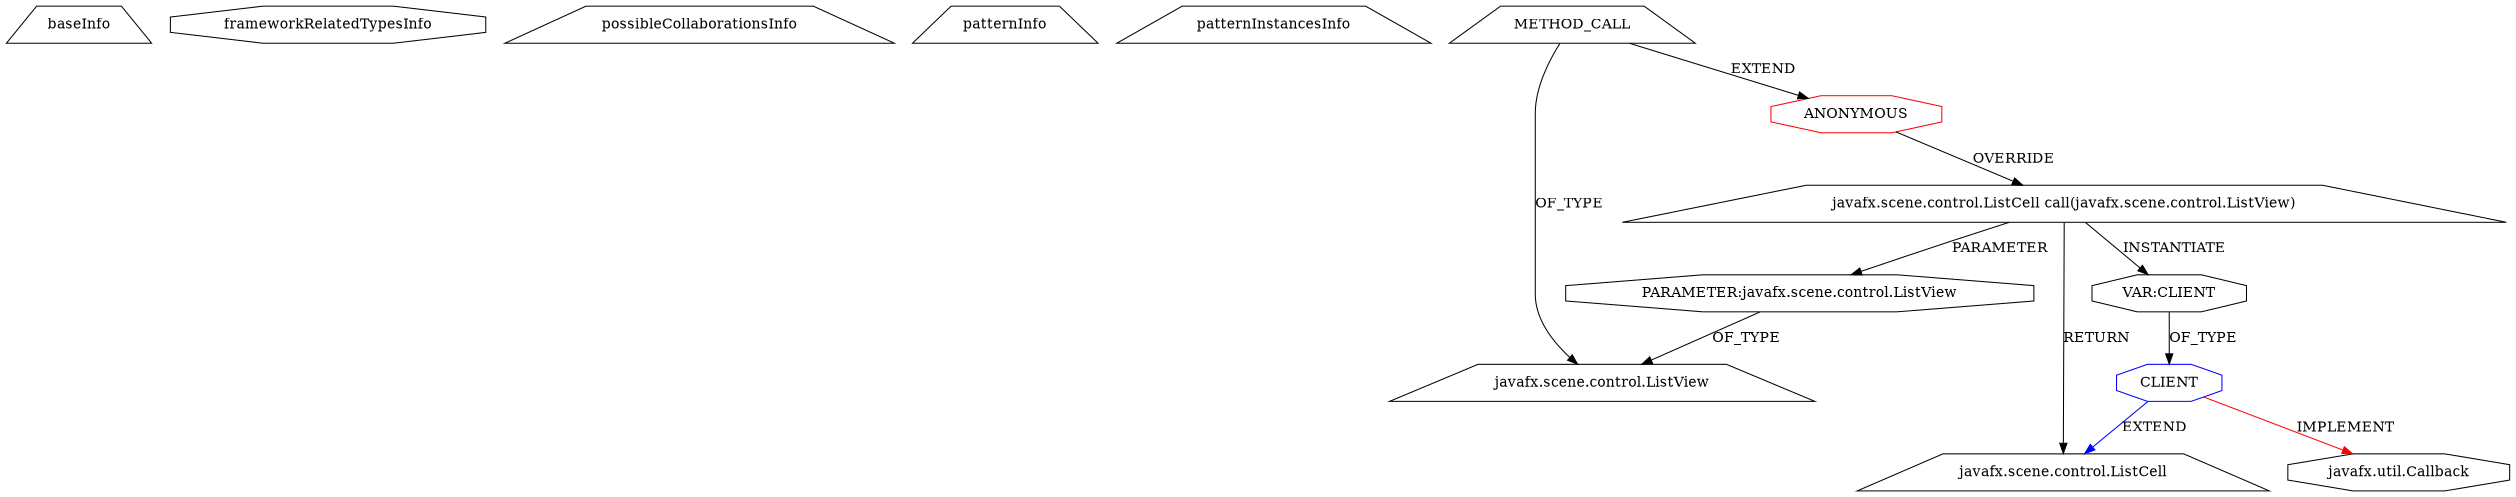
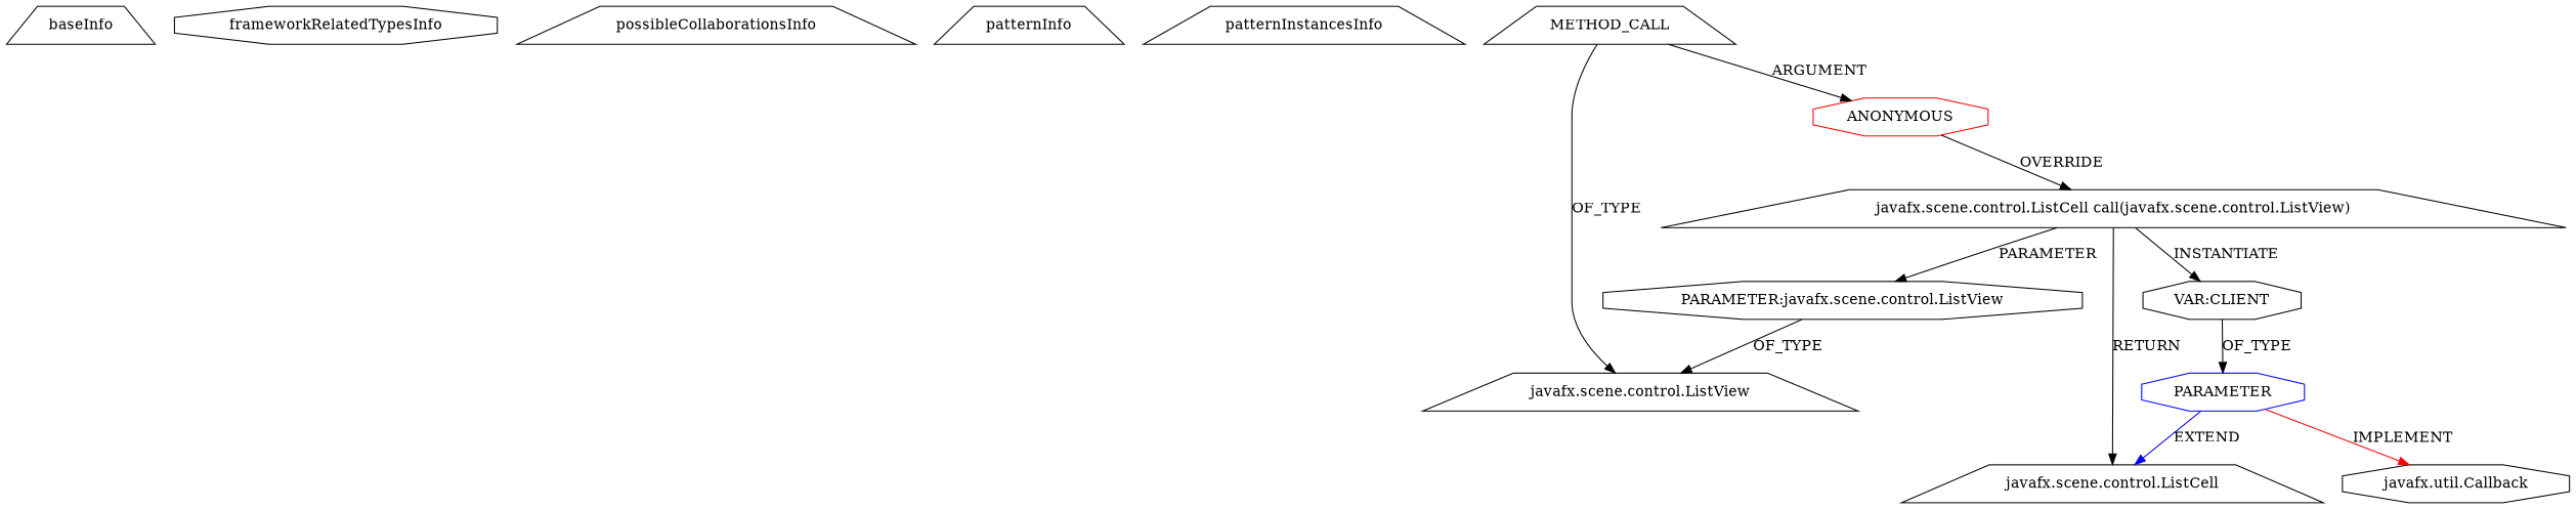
  digraph {
    node [shape=trapezium isFrameworkType=false]
    baseInfo [category=pattern graphId=814 isAnonymous=true possibleRelation=true isFrameworkType=""]
    frameworkRelatedTypesInfo [0="javafx.util.Callback" shape=octagon isFrameworkType=""]
    possibleCollaborationsInfo [0="814~INSTANTIATION-OVERRIDING_METHOD_DECLARATION-~javafx.util.Callback ~javafx.scene.control.ListCell ~true~false" isFrameworkType=""]
    patternInfo [frequency=6.0 patternRootClient=0 isFrameworkType=""]
    patternInstancesInfo [0="hock323-eventManager~/hock323-eventManager/EventManager-master/src/eventManager/controller/pokerTournament/AnnouncementsController.java~void chargeSavedAnnouncementList()~2966" 1="hock323-eventManager~/hock323-eventManager/EventManager-master/src/eventManager/controller/pokerTournament/TournamentController.java~void initialize(java.net.URL,java.util.ResourceBundle)~3015" 2="Johnmalc-JavaFX~/Johnmalc-JavaFX/JavaFX-master/src/james/ServiceSample.java~void init(javafx.stage.Stage)~669" 3="hock323-eventManager~/hock323-eventManager/EventManager-master/src/eventManager/controller/pokerTournament/PrizesController.java~void chargePrizeStructListView()~2958" 4="berker-RSSReader~/berker-RSSReader/RSSReader-master/src/com/deneme/rss/view/main/MainController.java~void initialize(java.net.URL,java.util.ResourceBundle)~2008" 5="Totenfluch-TPrivateChat-Client~/Totenfluch-TPrivateChat-Client/TPrivateChat-Client-master/TPvtChat-C/src/me/Totenfluch/pack/Main.java~void ChangeCellColor(int,java.lang.String)~1506" isFrameworkType=""]
    n6 [label="javafx.scene.control.ListView" vertexType=FRAMEWORK_CLASS_TYPE]
    n7 [label="PARAMETER:javafx.scene.control.ListView" shape=octagon vertexType=PARAMETER_DECLARATION]
    n8 [label=METHOD_CALL vertexType=OUTSIDE_CALL]
    n9 [color=red label=ANONYMOUS shape=octagon vertexType=ROOT_ANONYMOUS_DECLARATION]
    n10 [label="javafx.scene.control.ListCell call(javafx.scene.control.ListView)" vertexType=OVERRIDING_METHOD_DECLARATION]
    n11 [label="javafx.scene.control.ListCell" vertexType=FRAMEWORK_CLASS_TYPE]
    n12 [label="VAR:CLIENT" shape=octagon vertexType=VARIABLE_EXPRESION]
-   n13 [color=blue label=CLIENT shape=octagon vertexType=REFERENCE_CLIENT_CLASS_DECLARATION]
+   n13 [color=blue label=PARAMETER shape=octagon vertexType=REFERENCE_CLIENT_CLASS_DECLARATION]
    n14 [label="javafx.util.Callback" shape=octagon vertexType=FRAMEWORK_INTERFACE_TYPE]
    n7 -> n6 [label=OF_TYPE]
    n8 -> n6 [label=OF_TYPE]
-   n8 -> n9 [label=EXTEND]
+   n8 -> n9 [label=ARGUMENT]
    n9 -> n10 [label=OVERRIDE]
    n10 -> n7 [label=PARAMETER]
    n10 -> n11 [label=RETURN]
    n10 -> n12 [label=INSTANTIATE]
    n12 -> n13 [label=OF_TYPE]
    n13 -> n11 [color=blue label=EXTEND]
    n13 -> n14 [color=red label=IMPLEMENT]
  }
